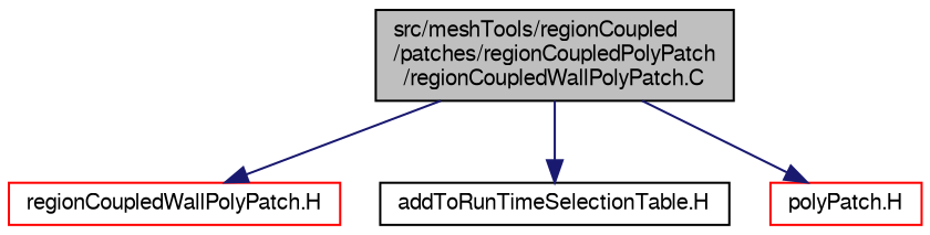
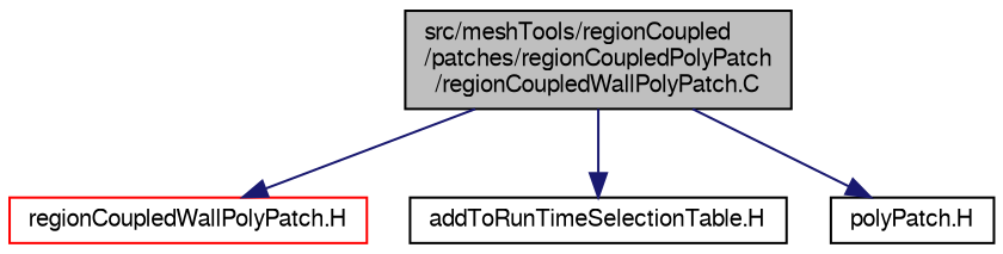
  digraph {
    node [color=black fontname=FreeSans fontsize=10 shape=record]
    edge [color=midnightblue fontname=FreeSans fontsize=10 labelfontname=FreeSans labelfontsize=10 style=solid]
    n1 [fillcolor=grey75 fontcolor=black height=0.2 label="src/meshTools/regionCoupled\l/patches/regionCoupledPolyPatch\l/regionCoupledWallPolyPatch.C" style=filled width=0.4]
    n2 [color=red height=0.2 label="regionCoupledWallPolyPatch.H" width=0.4]
    n3 [height=0.2 label="addToRunTimeSelectionTable.H" width=0.4]
-   n4 [color=red height=0.2 label="polyPatch.H" width=0.4]
+   n4 [height=0.2 label="polyPatch.H" width=0.4]
    n1 -> n2
    n1 -> n3
    n1 -> n4
  }
